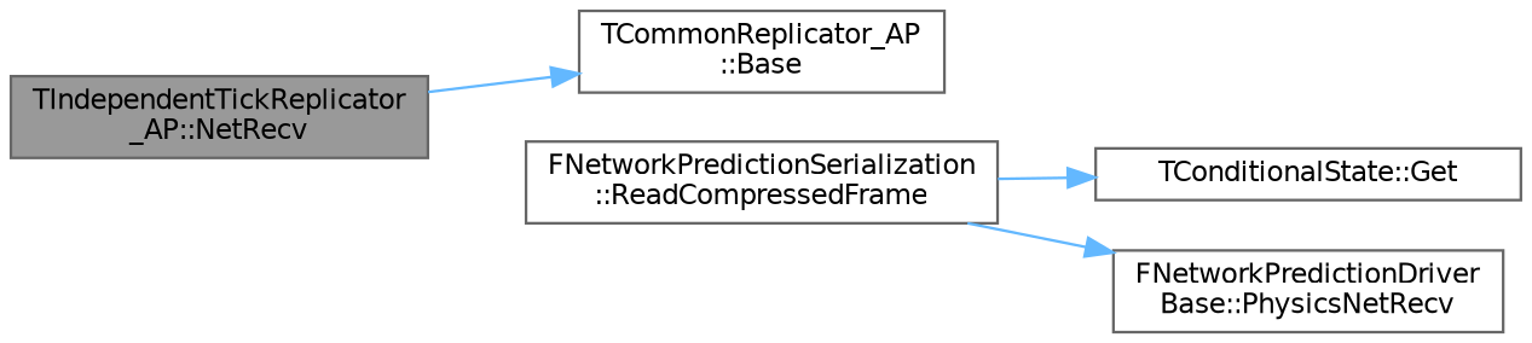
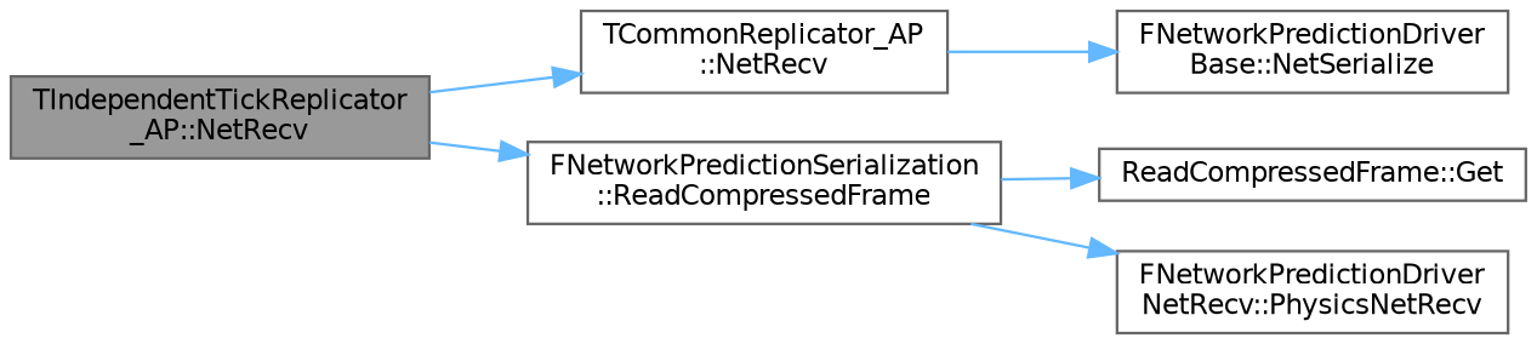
  digraph {
    rankdir=LR
    node [color=grey40 fillcolor=white fontname=Helvetica fontsize=10 shape=box style=filled]
    edge [color=steelblue1 fontname=Helvetica fontsize=10 labelfontname=Helvetica labelfontsize=10 style=solid]
    n1 [color=gray40 fillcolor=grey60 fontcolor=black height=0.2 label="TIndependentTickReplicator\l_AP::NetRecv" width=0.4]
-   n2 [height=0.2 label="TCommonReplicator_AP\l::Base" width=0.4]
+   n2 [height=0.2 label="TCommonReplicator_AP\l::NetRecv" width=0.4]
    n3 [height=0.2 label="FNetworkPredictionSerialization\l::ReadCompressedFrame" width=0.4]
-   n5 [height=0.2 label="TConditionalState::Get" width=0.4]
-   n6 [height=0.2 label="FNetworkPredictionDriver\lBase::PhysicsNetRecv" width=0.4]
+   n4 [height=0.2 label="FNetworkPredictionDriver\lBase::NetSerialize" width=0.4]
+   n5 [height=0.2 label="ReadCompressedFrame::Get" width=0.4]
+   n6 [height=0.2 label="FNetworkPredictionDriver\lNetRecv::PhysicsNetRecv" width=0.4]
    n1 -> n2
+   n1 -> n3
+   n2 -> n4
    n3 -> n5
    n3 -> n6
  }
